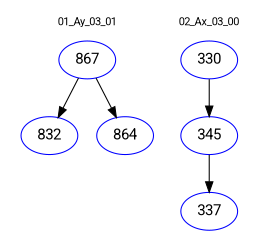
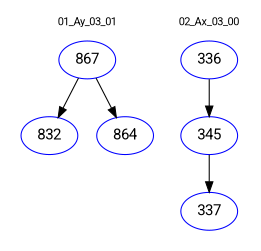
  digraph {
    fontname=Roboto
    node [color=blue fontname=Roboto]
    edge [color=black fontname=Roboto]
    n1 [label=867]
    n2 [label=832]
    n3 [label=864]
-   n4 [label=330]
+   n4 [label=336]
    n5 [label=345]
    n6 [label=337]
    subgraph cluster_1 {
      color=white
      fontsize=10
      label="01_Ay_03_01"
      n1
      n2
      n3
    }
    subgraph cluster_2 {
      color=white
      fontsize=10
      label="02_Ax_03_00"
      n4
      n5
      n6
    }
    n1 -> n2
    n1 -> n3
    n4 -> n5
    n5 -> n6
  }
